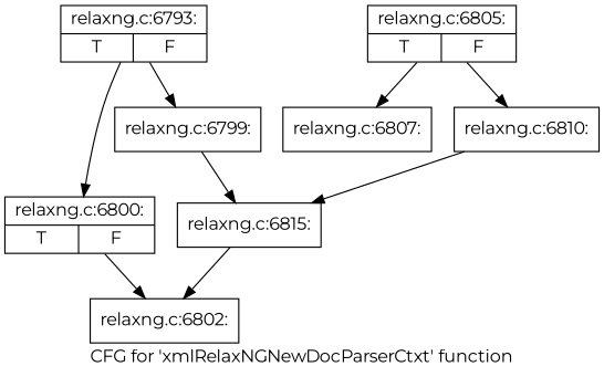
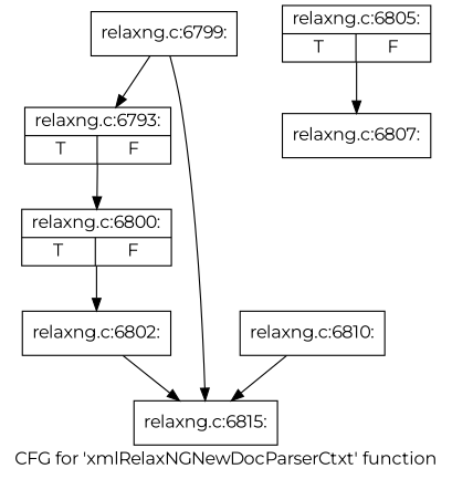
  digraph {
    fontname=Montserrat
    label="CFG for 'xmlRelaxNGNewDocParserCtxt' function"
    node [fontname=Montserrat shape=record]
    edge [fontname=Montserrat]
    n1 [label="{relaxng.c:6793:|{<s0>T|<s1>F}}"]
    n2 [label="{relaxng.c:6799:}"]
    n3 [label="{relaxng.c:6800:|{<s0>T|<s1>F}}"]
    n4 [label="{relaxng.c:6815:}"]
    n5 [label="{relaxng.c:6802:}"]
    n6 [label="{relaxng.c:6805:|{<s0>T|<s1>F}}"]
    n7 [label="{relaxng.c:6807:}"]
    n8 [label="{relaxng.c:6810:}"]
-   n1 -> n2
+   n2 -> n1
    n1 -> n3
    n2 -> n4
    n3 -> n5
-   n4 -> n5
+   n5 -> n4
    n6 -> n7
-   n6 -> n8
    n8 -> n4
  }
